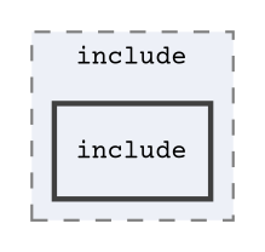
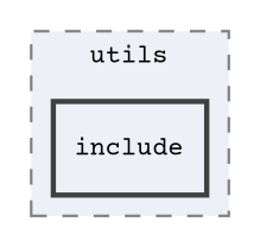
  digraph {
    compound=true
    fontname="Courier Prime"
    n1 [color=grey25 fillcolor="#edf0f7" fontname="Courier Prime" fontsize=10 label=include shape=box style="filled,bold,"]
    subgraph cluster_1 {
      bgcolor="#edf0f7"
      fontsize=10
-     label=include
+     label=utils
      pencolor=grey50
      style="filled,dashed,"
      n1
    }
  }
